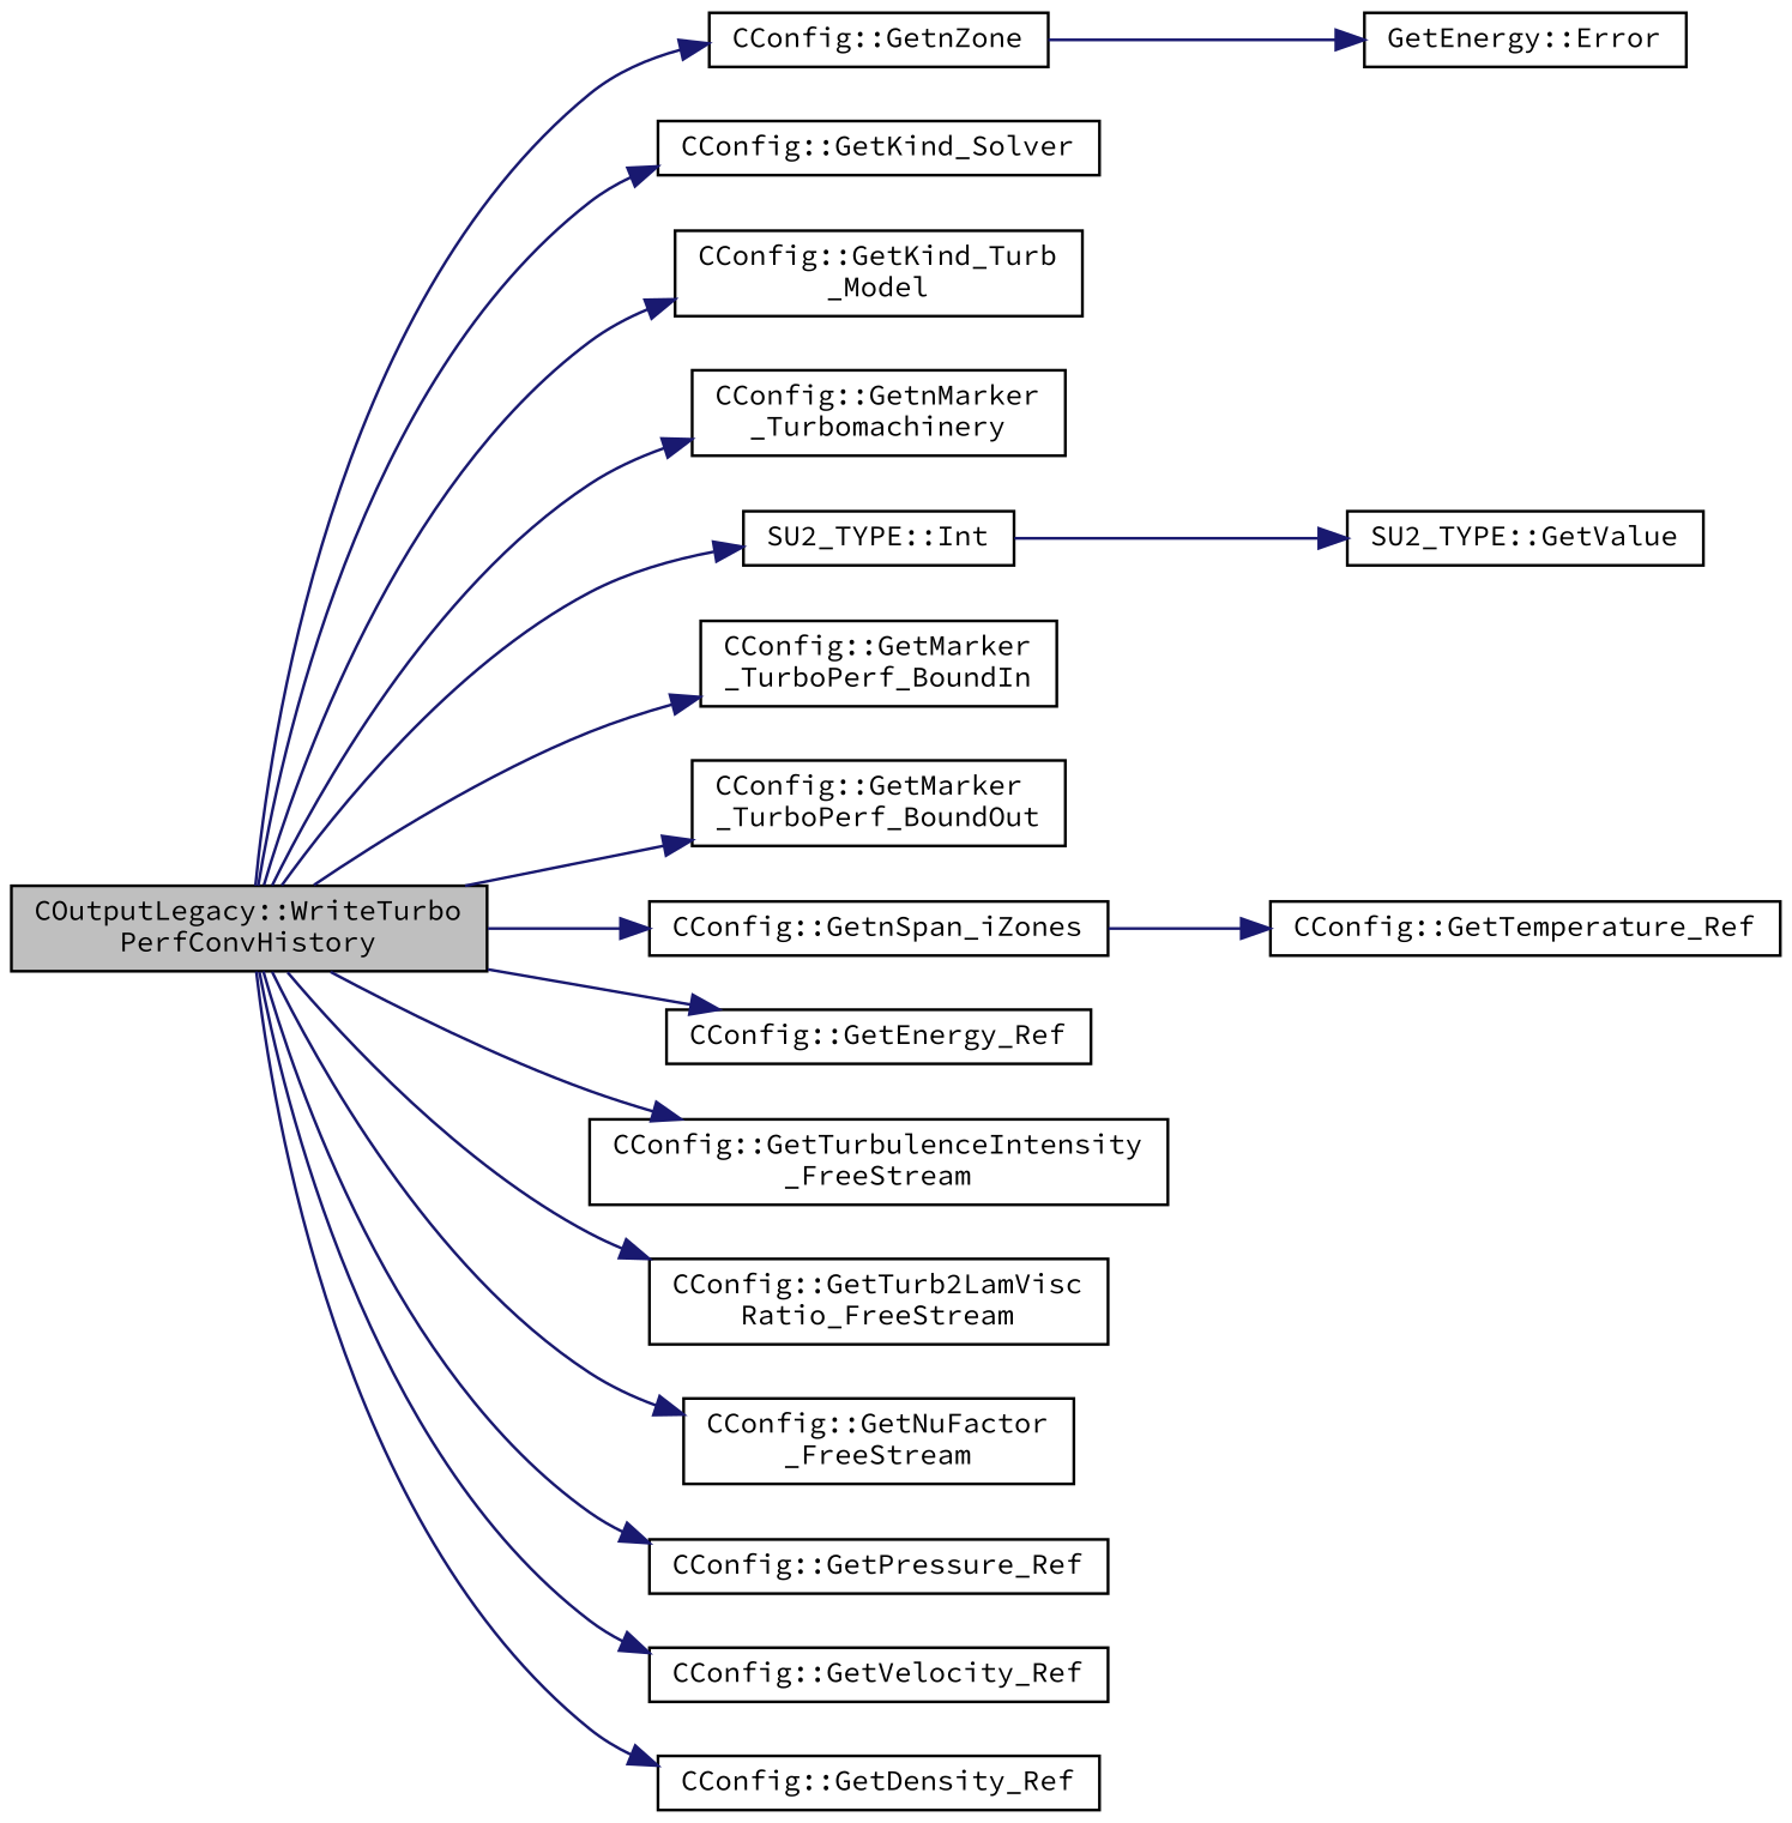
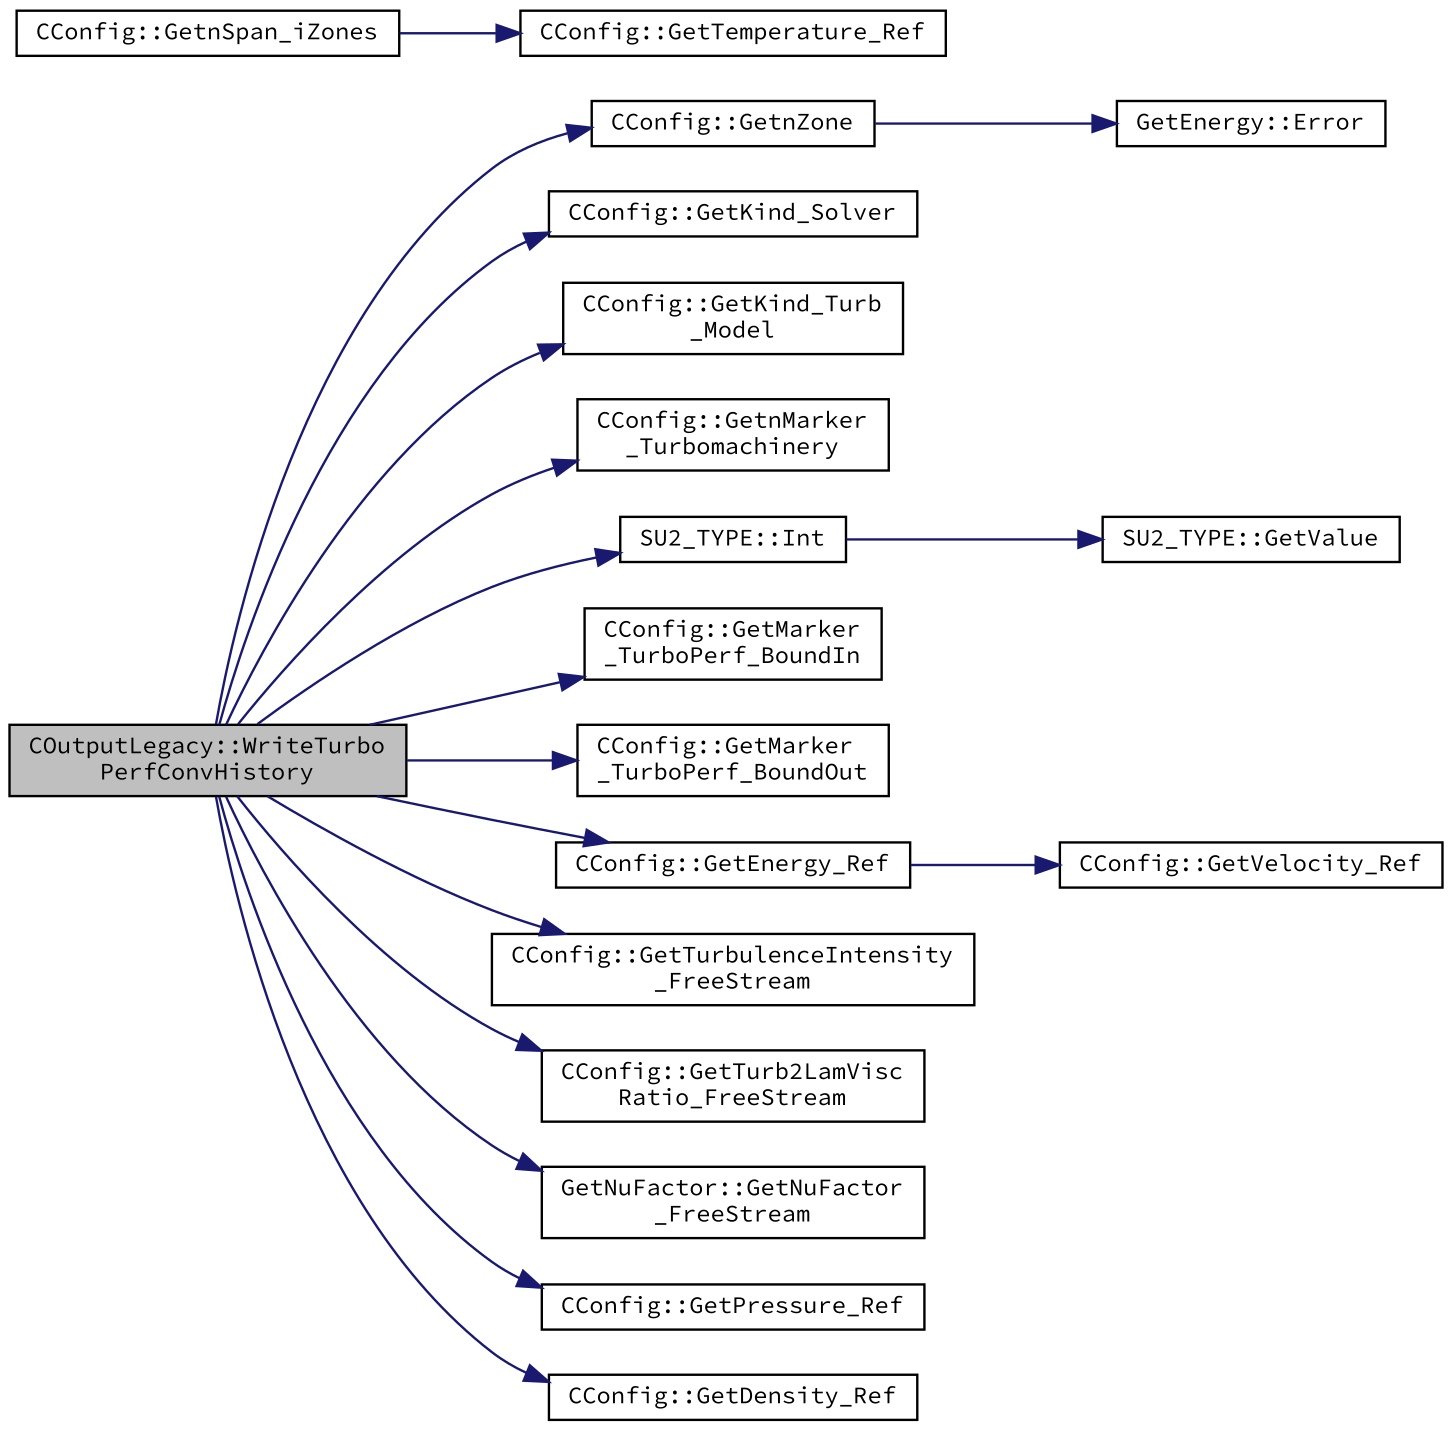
  digraph {
    fontname="Source Code Pro"
    rankdir=LR
    node [color=black fillcolor=white fontname="Source Code Pro" fontsize=10 shape=record style=filled]
    edge [color=midnightblue fontname="Source Code Pro" fontsize=10 labelfontname=Helvetica labelfontsize=10 style=solid]
    n1 [fillcolor=grey75 fontcolor=black height=0.2 label="COutputLegacy::WriteTurbo\lPerfConvHistory" width=0.4]
    n2 [height=0.2 label="CConfig::GetnZone" width=0.4]
    n3 [height=0.2 label="CConfig::GetKind_Solver" width=0.4]
    n4 [height=0.2 label="CConfig::GetKind_Turb\l_Model" width=0.4]
    n5 [height=0.2 label="CConfig::GetnMarker\l_Turbomachinery" width=0.4]
    n6 [height=0.2 label="SU2_TYPE::Int" width=0.4]
    n7 [height=0.2 label="CConfig::GetMarker\l_TurboPerf_BoundIn" width=0.4]
    n8 [height=0.2 label="CConfig::GetMarker\l_TurboPerf_BoundOut" width=0.4]
    n9 [height=0.2 label="CConfig::GetnSpan_iZones" width=0.4]
    n10 [height=0.2 label="CConfig::GetEnergy_Ref" width=0.4]
    n11 [height=0.2 label="CConfig::GetTurbulenceIntensity\l_FreeStream" width=0.4]
    n12 [height=0.2 label="CConfig::GetTurb2LamVisc\lRatio_FreeStream" width=0.4]
-   n13 [height=0.2 label="CConfig::GetNuFactor\l_FreeStream" width=0.4]
+   n13 [height=0.2 label="GetNuFactor::GetNuFactor\l_FreeStream" width=0.4]
    n14 [height=0.2 label="CConfig::GetPressure_Ref" width=0.4]
    n15 [height=0.2 label="CConfig::GetVelocity_Ref" width=0.4]
    n16 [height=0.2 label="CConfig::GetDensity_Ref" width=0.4]
    n17 [height=0.2 label="GetEnergy::Error" width=0.4]
    n18 [height=0.2 label="SU2_TYPE::GetValue" width=0.4]
    n19 [height=0.2 label="CConfig::GetTemperature_Ref" width=0.4]
    n1 -> n2
    n1 -> n3
    n1 -> n4
    n1 -> n5
    n1 -> n6
    n1 -> n7
    n1 -> n8
-   n1 -> n9
    n1 -> n10
    n1 -> n11
    n1 -> n12
    n1 -> n13
    n1 -> n14
-   n1 -> n15
+   n10 -> n15
    n1 -> n16
    n2 -> n17
    n6 -> n18
    n9 -> n19
  }
